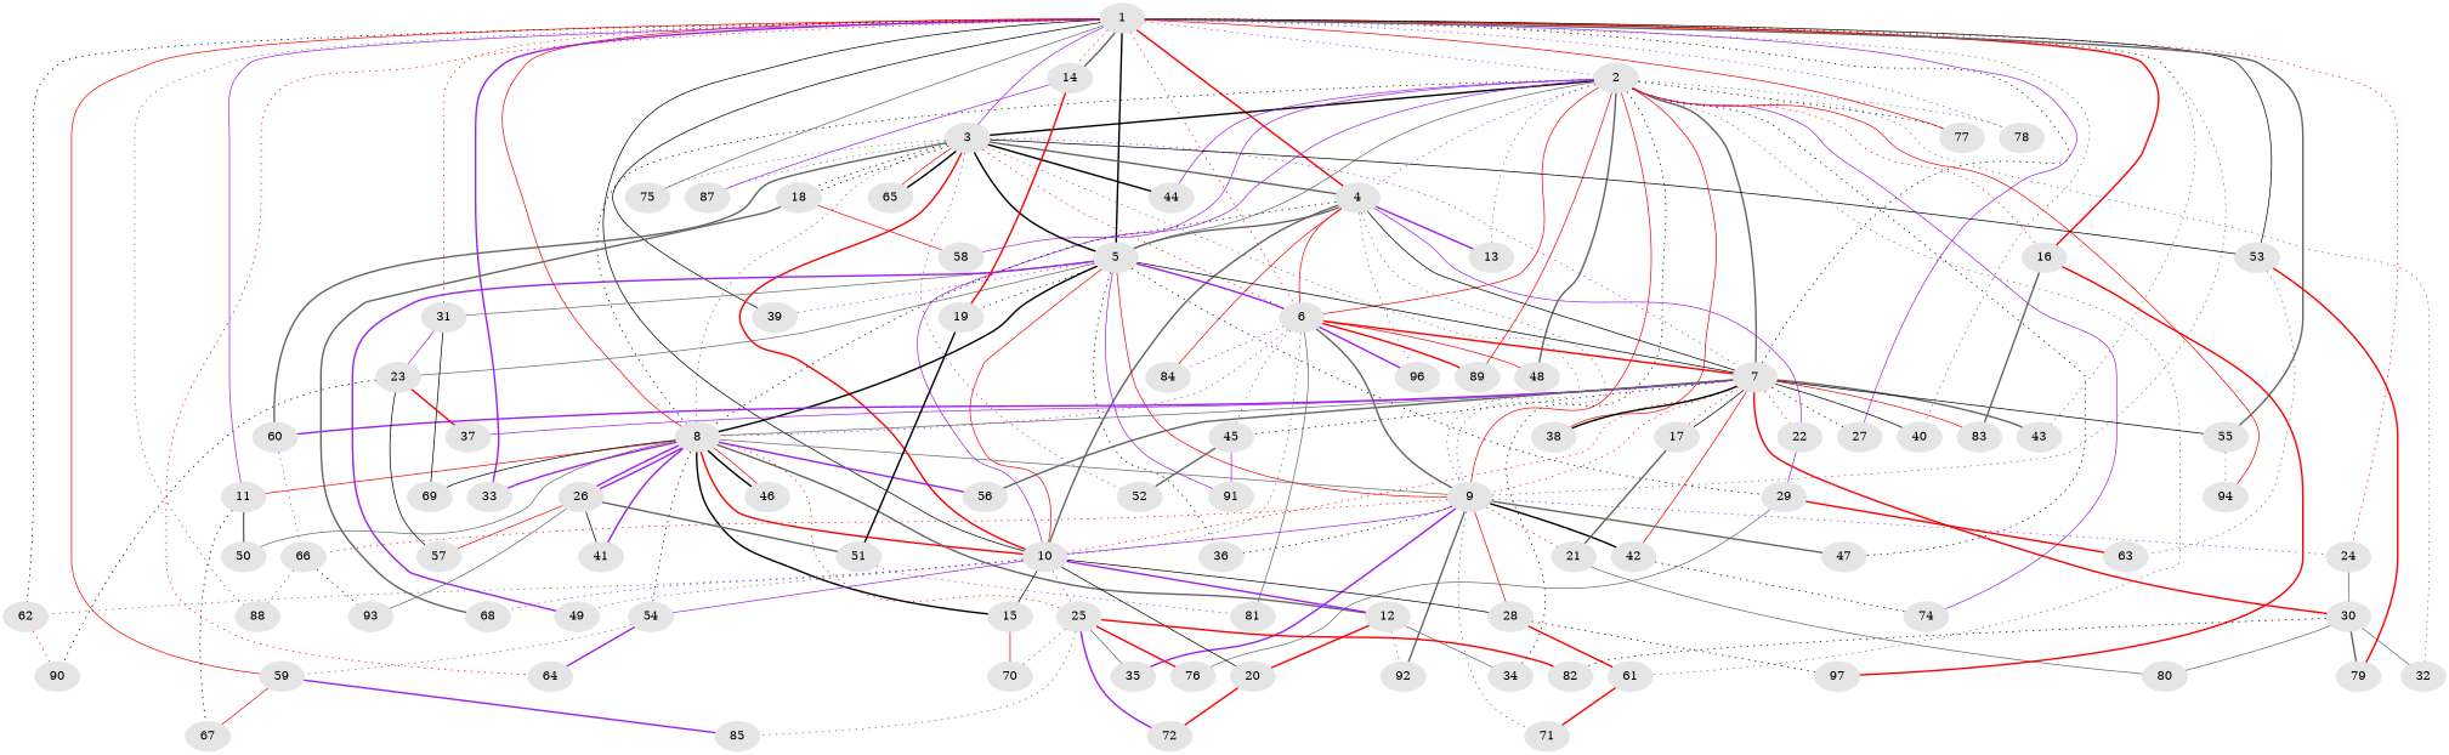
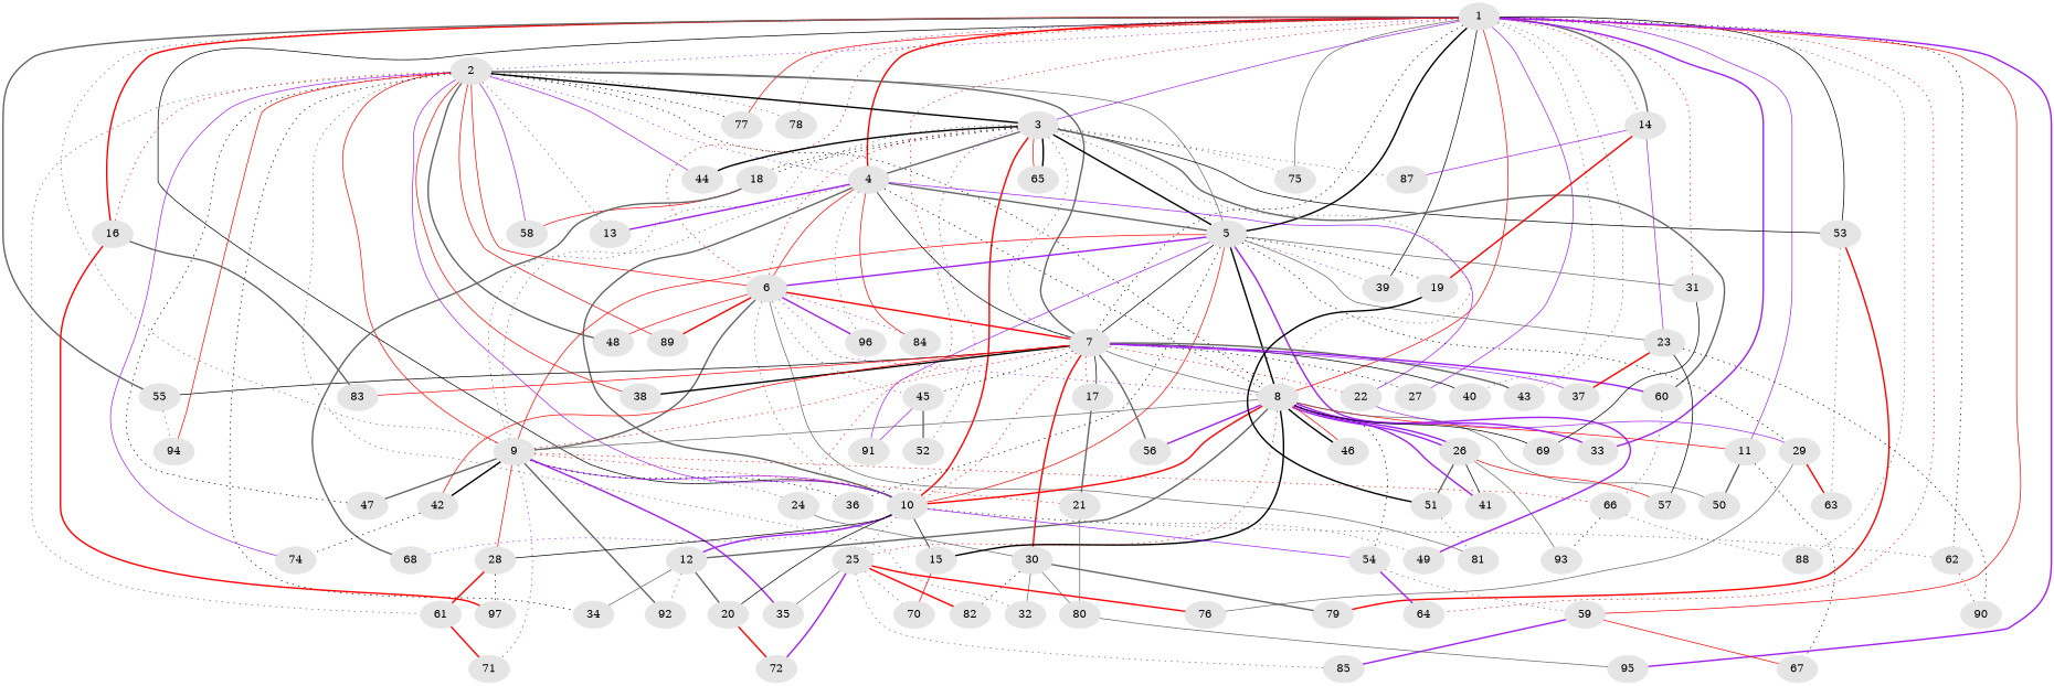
  graph {
    node [color=gray90 style=filled]
    edge [color=gray40 style=dotted]
    1
    2
    3
    4
    5
    6
    7
    8
    9
    10
    11
    14
    16
    24
    27
    31
    33
    39
    40
    43
    53
    55
    59
    62
    64
    75
    77
    78
    88
+   95
    13
    32
    34
    38
    44
    47
    48
    58
    61
    74
    89
    94
    18
    52
    60
    65
    87
    22
    84
    96
    19
    23
    29
    36
    49
    91
    45
    81
    17
    30
    37
    42
    56
    83
    12
    15
    25
    26
    41
    46
    50
    54
    69
    21
    28
    35
    66
    71
    92
    20
    68
    67
    97
    63
    79
    85
    90
    51
    57
    76
    80
    82
    70
    72
    93
    1 -- 2 [color=purple]
    1 -- 3 [color=purple style=solid]
    1 -- 4 [color=red style=bold]
    1 -- 5 [color=black style=bold]
    1 -- 6 [color=red]
    1 -- 7 [color=black]
    1 -- 8 [color=red style=solid]
    1 -- 9
    1 -- 10 [color=black style=solid]
    1 -- 11 [color=purple style=solid]
    1 -- 14 [color=red]
    1 -- 14 [style=bold]
    1 -- 16 [color=red style=bold]
    1 -- 24 [color=red]
    1 -- 27 [color=purple style=solid]
    1 -- 31 [color=red]
    1 -- 33 [color=purple style=bold]
    1 -- 39 [color=black style=solid]
    1 -- 40
    1 -- 43
    1 -- 53 [color=black style=solid]
    1 -- 55 [style=bold]
    1 -- 59 [color=red style=solid]
    1 -- 62 [color=black]
    1 -- 64 [color=red]
    1 -- 75 [style=solid]
    1 -- 77 [color=red style=solid]
    1 -- 78 [color=purple]
    1 -- 88
+   1 -- 95 [color=purple style=bold]
    2 -- 3 [color=black style=bold]
    2 -- 4 [color=purple]
    2 -- 5 [style=solid]
    2 -- 6 [color=red style=solid]
    2 -- 7 [style=bold]
    2 -- 8 [color=black]
    2 -- 9 [color=red style=solid]
    2 -- 10 [color=purple style=solid]
    2 -- 16 [color=red]
    2 -- 77 [color=black]
    2 -- 78
    2 -- 13
    2 -- 32
    2 -- 34 [color=black]
    2 -- 38 [color=red style=solid]
    2 -- 44 [color=purple style=solid]
    2 -- 47 [color=black]
    2 -- 48 [style=bold]
    2 -- 58 [color=purple style=solid]
    2 -- 61
    2 -- 74 [color=purple style=solid]
    2 -- 89 [color=red style=solid]
    2 -- 94 [color=red style=solid]
    3 -- 4 [style=bold]
    3 -- 5 [color=black style=bold]
    3 -- 6 [color=red]
    3 -- 7 [color=purple]
    3 -- 8
    3 -- 9
    3 -- 10 [color=red style=bold]
    3 -- 53 [color=black style=solid]
    3 -- 75
    3 -- 44 [color=black style=bold]
    3 -- 18 [color=black]
    3 -- 18 [color=black]
    3 -- 52 [color=purple]
    3 -- 60 [style=bold]
    3 -- 65 [color=red style=solid]
    3 -- 65 [color=black style=bold]
    3 -- 87
    4 -- 5 [style=bold]
    4 -- 6 [color=red style=solid]
    4 -- 7 [color=black style=solid]
    4 -- 8 [color=black]
    4 -- 9
    4 -- 10 [style=bold]
    4 -- 13 [color=purple style=bold]
    4 -- 22 [color=purple style=solid]
    4 -- 84 [color=red style=solid]
    4 -- 96
    5 -- 6 [color=purple style=bold]
    5 -- 7 [color=black style=solid]
    5 -- 8 [color=black style=bold]
    5 -- 9 [color=red style=solid]
    5 -- 10 [color=red style=solid]
    5 -- 31 [style=solid]
    5 -- 39 [color=purple]
    5 -- 19 [color=black]
    5 -- 23 [style=solid]
    5 -- 29 [color=black]
    5 -- 36 [color=black]
    5 -- 49 [color=purple style=bold]
    5 -- 91 [color=purple style=solid]
    6 -- 7 [color=red style=bold]
    6 -- 8 [color=purple]
    6 -- 9 [style=bold]
    6 -- 10
    6 -- 48 [color=red style=solid]
    6 -- 89 [color=red style=bold]
    6 -- 84 [color=purple]
    6 -- 96 [color=purple style=bold]
    6 -- 45
    6 -- 81 [style=solid]
    7 -- 8 [style=solid]
    7 -- 9 [color=red]
    7 -- 10 [color=red]
    7 -- 27 [color=black]
    7 -- 40 [color=black style=solid]
    7 -- 43 [style=bold]
    7 -- 55 [color=black style=solid]
    7 -- 38 [color=black style=bold]
    7 -- 60 [color=purple style=bold]
    7 -- 22 [color=red]
    7 -- 45 [color=black]
    7 -- 17 [color=red]
    7 -- 17 [color=black style=solid]
    7 -- 30 [color=red style=bold]
    7 -- 37 [color=purple style=solid]
    7 -- 42 [color=red style=solid]
    7 -- 56 [style=bold]
    7 -- 83 [color=red style=solid]
    8 -- 9 [style=solid]
    8 -- 10 [color=red style=bold]
    8 -- 11 [color=red style=solid]
    8 -- 33 [color=purple style=bold]
    8 -- 56 [color=purple style=bold]
    8 -- 12 [style=bold]
    8 -- 15 [color=black style=bold]
    8 -- 25 [color=red]
    8 -- 26 [color=purple style=bold]
    8 -- 26 [color=purple style=bold]
    8 -- 41 [color=purple style=bold]
    8 -- 46 [color=black style=bold]
    8 -- 46 [color=red style=solid]
    8 -- 50 [style=solid]
    8 -- 54 [color=black]
    8 -- 69 [color=black style=solid]
    9 -- 10 [color=purple style=solid]
    9 -- 24 [color=purple]
    9 -- 47 [style=bold]
    9 -- 36 [color=black]
    9 -- 42 [color=black style=bold]
    9 -- 21 [color=red]
    9 -- 28 [color=red style=solid]
    9 -- 35 [color=purple style=bold]
    9 -- 66 [color=red]
    9 -- 71 [color=purple]
    9 -- 92 [style=bold]
    10 -- 62
    10 -- 49
    10 -- 12 [color=purple style=bold]
    10 -- 15 [color=black style=solid]
    10 -- 25 [color=purple]
    10 -- 54 [color=purple style=solid]
    10 -- 28 [color=black style=solid]
    10 -- 20 [color=black style=solid]
    10 -- 68 [color=purple]
    11 -- 50 [style=bold]
    11 -- 67 [color=black]
    14 -- 87 [color=purple style=solid]
    14 -- 19 [color=red style=bold]
-   31 -- 23 [color=purple style=solid]
+   14 -- 23 [color=purple style=solid]
    16 -- 83 [style=bold]
    16 -- 97 [color=red style=bold]
    24 -- 30 [style=solid]
    31 -- 69 [color=black style=solid]
    53 -- 63
    53 -- 79 [color=red style=bold]
    55 -- 94
    59 -- 67 [color=red style=solid]
    59 -- 85 [color=purple style=bold]
    62 -- 90 [color=red]
    61 -- 71 [color=red style=bold]
    18 -- 58 [color=red style=solid]
    18 -- 68 [style=bold]
    60 -- 66 [color=purple]
    22 -- 29 [color=purple style=solid]
    19 -- 51 [color=black style=bold]
    23 -- 37 [color=red style=bold]
    23 -- 90 [color=black]
    23 -- 57 [color=black style=solid]
    29 -- 63 [color=red style=bold]
    29 -- 76 [style=solid]
    45 -- 52 [style=bold]
    45 -- 91 [color=purple style=solid]
    17 -- 21 [style=bold]
    30 -- 32 [style=solid]
    30 -- 79 [style=bold]
    30 -- 80 [style=solid]
    30 -- 82 [color=black]
    42 -- 74 [color=black]
    12 -- 34 [style=solid]
    12 -- 92 [color=purple]
-   12 -- 20 [color=red style=bold]
+   12 -- 20 [style=bold]
    15 -- 70 [color=red style=solid]
    25 -- 35 [style=solid]
    25 -- 85
    25 -- 76 [color=red style=bold]
    25 -- 82 [color=red style=bold]
    25 -- 70
    25 -- 72 [color=purple style=bold]
    26 -- 41 [color=black style=solid]
    26 -- 51 [style=bold]
    26 -- 57 [color=red style=solid]
    26 -- 93 [style=solid]
    54 -- 59
    54 -- 64 [color=purple style=bold]
    21 -- 80 [style=solid]
    28 -- 61 [color=red style=bold]
    28 -- 97 [color=black]
    66 -- 88
    66 -- 93 [color=black]
    20 -- 72 [color=red style=bold]
    51 -- 81 [color=purple]
+   80 -- 95 [style=solid]
  }
